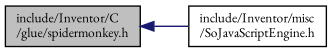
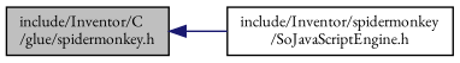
  digraph {
    rankdir=LR
    fontname="EB Garamond"
    node [color=black fontname="EB Garamond" fontsize=10 shape=record style=filled]
    n1 [fillcolor=grey75 fontcolor=black height=0.2 label="include/Inventor/C\l/glue/spidermonkey.h" width=0.4]
-   n2 [fillcolor=white height=0.2 label="include/Inventor/misc\l/SoJavaScriptEngine.h" width=0.4]
+   n2 [fillcolor=white height=0.2 label="include/Inventor/spidermonkey\l/SoJavaScriptEngine.h" width=0.4]
    n1 -> n2 [color=midnightblue dir=back fontname="EB Garamond" fontsize=10 labelfontname=Helvetica labelfontsize=10 style=solid]
  }
